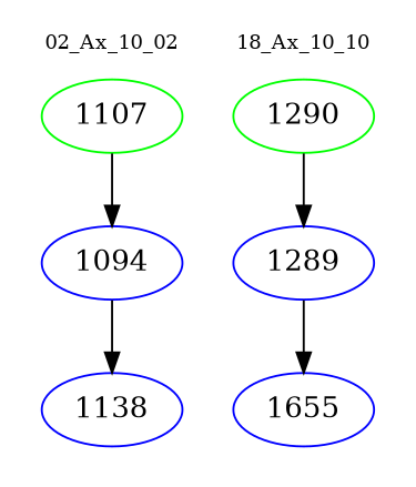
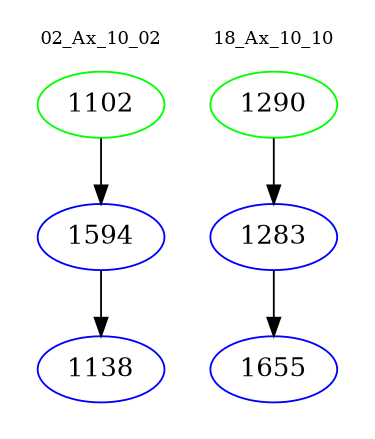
  digraph {
    node [color=blue]
    edge [color=black]
-   n1 [color=green label=1107]
-   n2 [label=1094]
+   n1 [color=green label=1102]
+   n2 [label=1594]
    n3 [label=1138]
    n4 [color=green label=1290]
-   n5 [label=1289]
+   n5 [label=1283]
    n6 [label=1655]
    subgraph cluster_1 {
      color=white
      fontsize=10
      label="02_Ax_10_02"
      n1
      n2
      n3
    }
    subgraph cluster_2 {
      color=white
      fontsize=10
      label="18_Ax_10_10"
      n4
      n5
      n6
    }
    n1 -> n2
    n2 -> n3
    n4 -> n5
    n5 -> n6
  }
